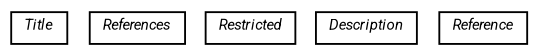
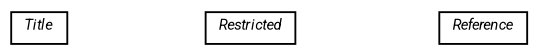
  digraph {
    nodesep=0.15
    rankdir=TB
    ranksep=0.25
    node [fontcolor=black fontname=Roboto fontsize=8 margin=0 shape=plaintext]
    n1 [height=0 label=<<table title="de.lmu.ifi.dbs.elki.utilities.documentation.Title" border="0" cellborder="1" cellspacing="0" cellpadding="2" href="Title.html" target="_parent"> 		<tr><td><table border="0" cellspacing="0" cellpadding="1"> 		<tr><td align="center" balign="center"> <font face="Roboto"><i>Title</i></font> </td></tr> 		</table></td></tr> 		</table>> width=0]
-   n2 [height=0 label=<<table title="de.lmu.ifi.dbs.elki.utilities.documentation.References" border="0" cellborder="1" cellspacing="0" cellpadding="2" href="References.html" target="_parent"> 		<tr><td><table border="0" cellspacing="0" cellpadding="1"> 		<tr><td align="center" balign="center"> <font face="Roboto"><i>References</i></font> </td></tr> 		</table></td></tr> 		</table>> width=0]
    n3 [height=0 label=<<table title="de.lmu.ifi.dbs.elki.utilities.documentation.Restricted" border="0" cellborder="1" cellspacing="0" cellpadding="2" href="Restricted.html" target="_parent"> 		<tr><td><table border="0" cellspacing="0" cellpadding="1"> 		<tr><td align="center" balign="center"> <font face="Roboto"><i>Restricted</i></font> </td></tr> 		</table></td></tr> 		</table>> width=0]
-   n4 [height=0 label=<<table title="de.lmu.ifi.dbs.elki.utilities.documentation.Description" border="0" cellborder="1" cellspacing="0" cellpadding="2" href="Description.html" target="_parent"> 		<tr><td><table border="0" cellspacing="0" cellpadding="1"> 		<tr><td align="center" balign="center"> <font face="Roboto"><i>Description</i></font> </td></tr> 		</table></td></tr> 		</table>> width=0]
    n5 [height=0 label=<<table title="de.lmu.ifi.dbs.elki.utilities.documentation.Reference" border="0" cellborder="1" cellspacing="0" cellpadding="2" href="Reference.html" target="_parent"> 		<tr><td><table border="0" cellspacing="0" cellpadding="1"> 		<tr><td align="center" balign="center"> <font face="Roboto"><i>Reference</i></font> </td></tr> 		</table></td></tr> 		</table>> width=0]
  }
